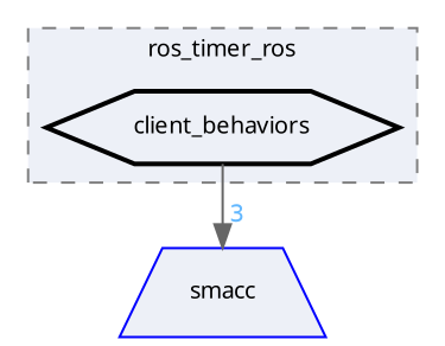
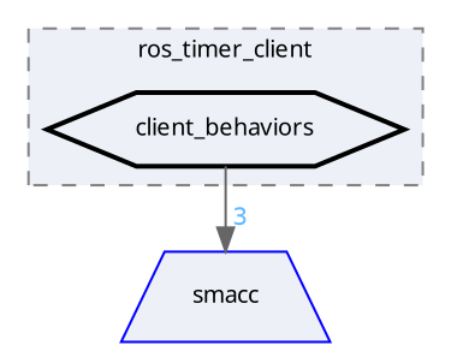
  digraph {
    compound=true
    fontname="Noto Sans"
    node [fillcolor="#edf0f7" fontname="Noto Sans" fontsize=10]
    n1 [color=black height=0.2 label=client_behaviors shape=hexagon style="filled,bold" width=0.4]
    n2 [color=blue height=0.2 label=smacc shape=trapezium style=filled width=0.4]
    subgraph cluster_1 {
      bgcolor="#edf0f7"
      fontsize=10
-     label=ros_timer_ros
+     label=ros_timer_client
      pencolor=grey50
      style="filled,dashed"
      n1
    }
    n1 -> n2 [color=gray40 fontcolor=steelblue1 fontname="Noto Sans" fontsize=10 headlabel=3 labeldistance=1.5 labelfontname=Helvetica labelfontsize=10]
  }
